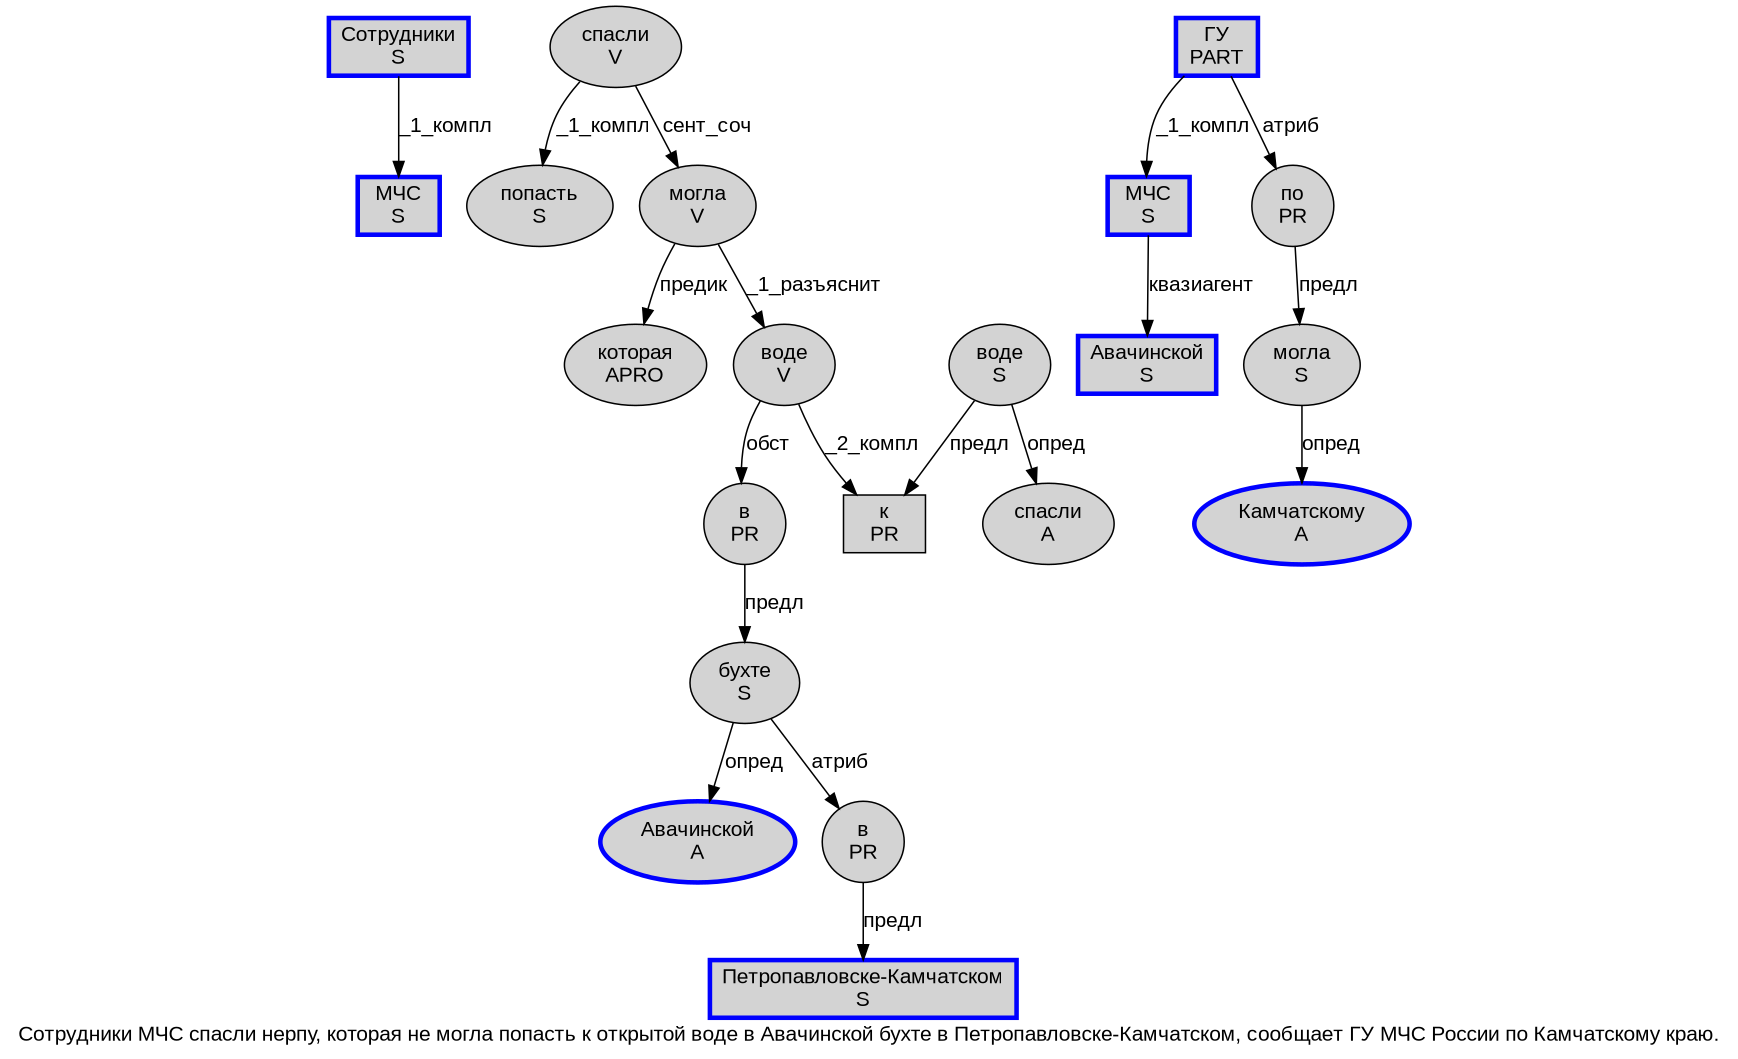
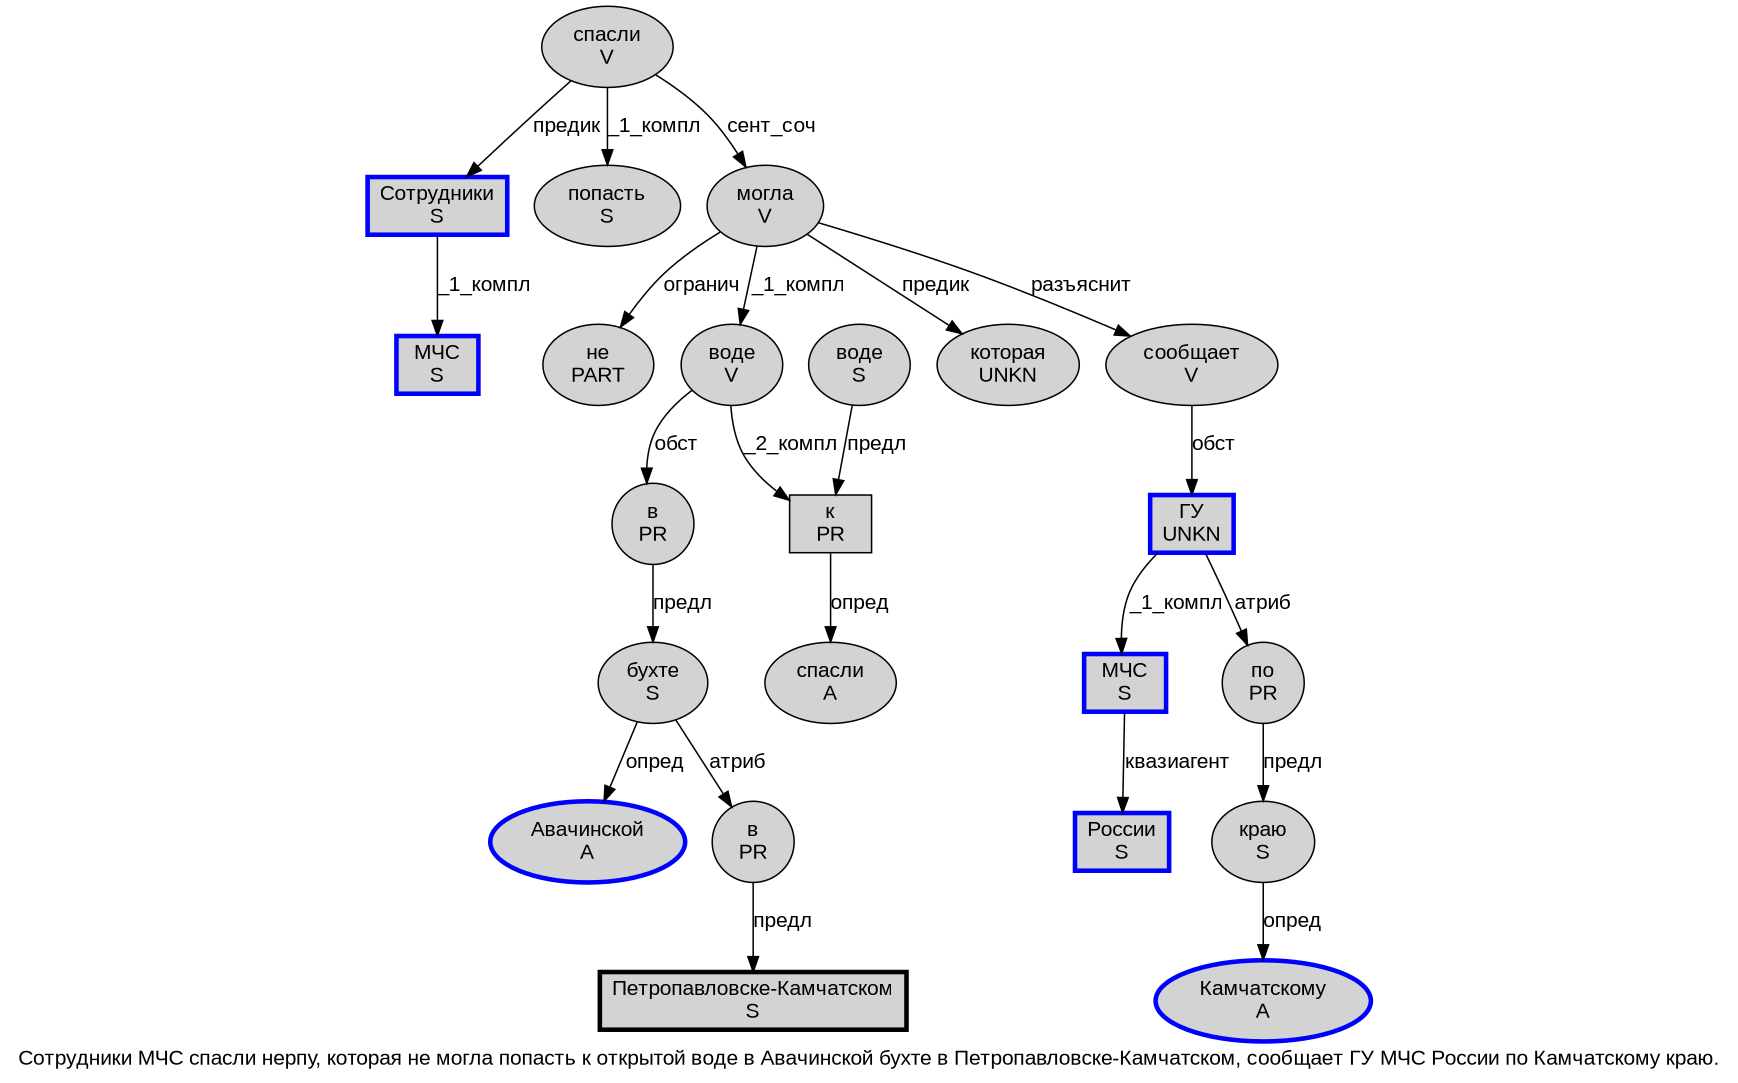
  digraph {
    fontname="Liberation Sans"
    label="Сотрудники МЧС спасли нерпу, которая не могла попасть к открытой воде в Авачинской бухте в Петропавловске-Камчатском, сообщает ГУ МЧС России по Камчатскому краю."
    node [fillcolor=lightgray fontname="Liberation Sans" penwidth=1 shape=ellipse style=filled]
    edge [fontname="Liberation Sans"]
    n1 [color=blue label="Сотрудники\nS" penwidth=3 shape=box]
    n2 [color=blue label="МЧС\nS" penwidth=3 shape=box]
    n3 [label="спасли\nV"]
    n4 [label="попасть\nS"]
    n5 [label="могла\nV"]
-   n6 [label="которая\nAPRO"]
+   n6 [label="которая\nUNKN"]
+   n7 [label="не\nPART"]
    n8 [label="воде\nV"]
+   n9 [label="сообщает\nV"]
    n10 [label="к\nPR" shape=box]
    n11 [label="в\nPR"]
-   n12 [color=blue label="ГУ\nPART" penwidth=3 shape=box]
+   n12 [color=blue label="ГУ\nUNKN" penwidth=3 shape=box]
    n13 [label="бухте\nS"]
    n14 [label="воде\nS"]
    n15 [label="спасли\nA"]
    n16 [color=blue label="Авачинской\nA" penwidth=3]
    n17 [label="в\nPR"]
-   n18 [color=blue label="Петропавловске-Камчатском\nS" penwidth=3 shape=box]
+   n18 [color=black label="Петропавловске-Камчатском\nS" penwidth=3 shape=box]
    n19 [color=blue label="МЧС\nS" penwidth=3 shape=box]
    n20 [label="по\nPR"]
-   n21 [color=blue label="Авачинской\nS" penwidth=3 shape=box]
-   n22 [label="могла\nS"]
+   n21 [color=blue label="России\nS" penwidth=3 shape=box]
+   n22 [label="краю\nS"]
    n23 [color=blue label="Камчатскому\nA" penwidth=3]
    n1 -> n2 [label="_1_компл"]
+   n3 -> n1 [label="предик"]
    n3 -> n4 [label="_1_компл"]
    n3 -> n5 [label="сент_соч"]
    n5 -> n6 [label="предик"]
-   n5 -> n8 [label="_1_разъяснит"]
+   n5 -> n7 [label="огранич"]
+   n5 -> n8 [label="_1_компл"]
+   n5 -> n9 [label="разъяснит"]
    n8 -> n10 [label="_2_компл"]
    n8 -> n11 [label="обст"]
+   n9 -> n12 [label="обст"]
    n11 -> n13 [label="предл"]
    n12 -> n19 [label="_1_компл"]
    n12 -> n20 [label="атриб"]
    n13 -> n16 [label="опред"]
    n13 -> n17 [label="атриб"]
    n14 -> n10 [label="предл"]
-   n14 -> n15 [label="опред"]
+   n10 -> n15 [label="опред"]
    n17 -> n18 [label="предл"]
    n19 -> n21 [label="квазиагент"]
    n20 -> n22 [label="предл"]
    n22 -> n23 [label="опред"]
  }
